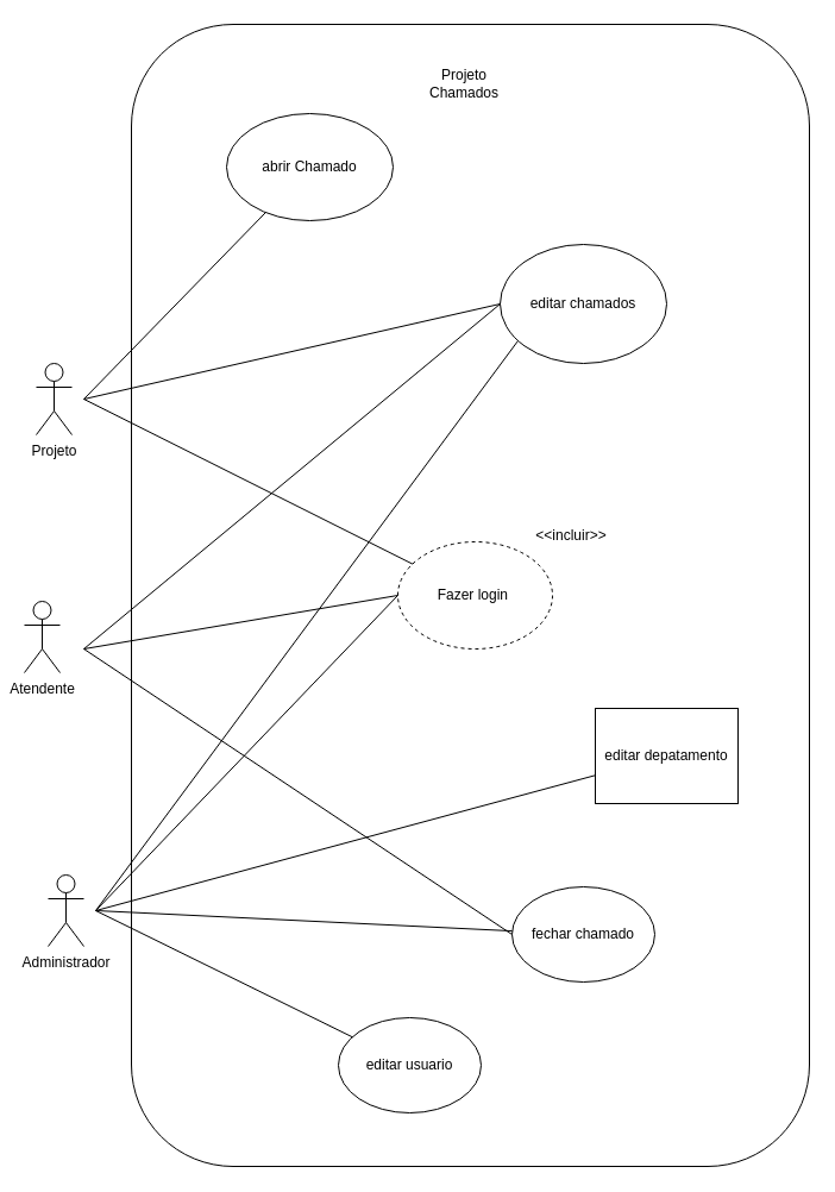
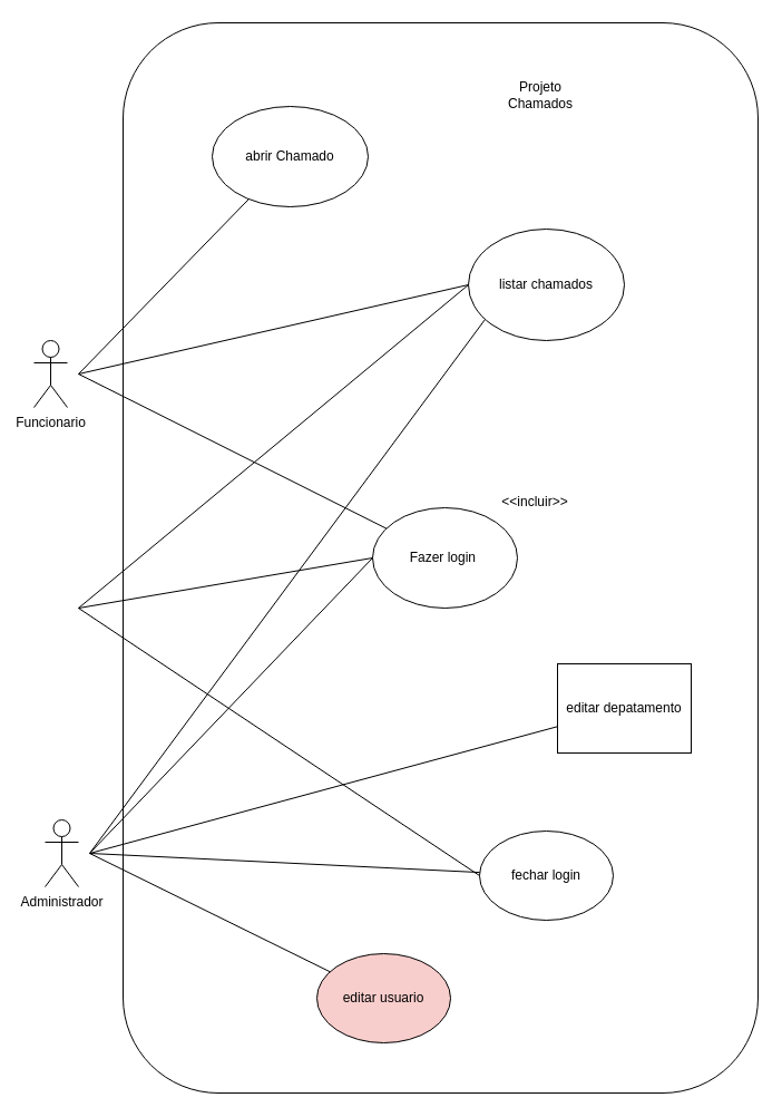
  <mxCell id="0" />
  <mxCell id="1" parent="0" />
  <mxCell id="2" value="" style="rounded=1;whiteSpace=wrap;html=1;" parent="1" vertex="1"><mxGeometry x="110" y="20" width="570" height="960" as="geometry" /></mxCell>
- <mxCell id="3" value="Projeto Chamados" style="text;html=1;align=center;verticalAlign=middle;whiteSpace=wrap;rounded=0;" parent="1" vertex="1"><mxGeometry x="360" y="55" width="60" height="30" as="geometry" /></mxCell>
- <mxCell id="4" value="Projeto" style="shape=umlActor;verticalLabelPosition=bottom;verticalAlign=top;html=1;outlineConnect=0;" parent="1" vertex="1"><mxGeometry x="30" y="305" width="30" height="60" as="geometry" /></mxCell>
+ <mxCell id="3" value="Projeto Chamados" style="text;html=1;align=center;verticalAlign=middle;whiteSpace=wrap;rounded=0;" parent="1" vertex="1"><mxGeometry x="455" y="70" width="60" height="30" as="geometry" /></mxCell>
+ <mxCell id="4" value="Funcionario" style="shape=umlActor;verticalLabelPosition=bottom;verticalAlign=top;html=1;outlineConnect=0;" parent="1" vertex="1"><mxGeometry x="30" y="305" width="30" height="60" as="geometry" /></mxCell>
  <mxCell id="5" value="Administrador&lt;div&gt;&lt;br&gt;&lt;/div&gt;" style="shape=umlActor;verticalLabelPosition=bottom;verticalAlign=top;html=1;outlineConnect=0;" parent="1" vertex="1"><mxGeometry x="40" y="735" width="30" height="60" as="geometry" /></mxCell>
- <mxCell id="6" value="Fazer login&amp;nbsp;" style="ellipse;whiteSpace=wrap;html=1;dashed=1;" parent="1" vertex="1"><mxGeometry x="334" y="455" width="130" height="90" as="geometry" /></mxCell>
+ <mxCell id="6" value="Fazer login&amp;nbsp;" style="ellipse;whiteSpace=wrap;html=1;" parent="1" vertex="1"><mxGeometry x="334" y="455" width="130" height="90" as="geometry" /></mxCell>
  <mxCell id="7" value="abrir Chamado" style="ellipse;whiteSpace=wrap;html=1;" parent="1" vertex="1"><mxGeometry x="190" y="95" width="140" height="90" as="geometry" /></mxCell>
- <mxCell id="8" value="editar chamados" style="ellipse;whiteSpace=wrap;html=1;" parent="1" vertex="1"><mxGeometry x="420" y="205" width="140" height="100" as="geometry" /></mxCell>
+ <mxCell id="8" value="listar chamados" style="ellipse;whiteSpace=wrap;html=1;" parent="1" vertex="1"><mxGeometry x="420" y="205" width="140" height="100" as="geometry" /></mxCell>
  <mxCell id="9" value="" style="endArrow=none;html=1;rounded=0;" parent="1" target="7" edge="1"><mxGeometry width="50" height="50" relative="1" as="geometry"><mxPoint x="70" y="335" as="sourcePoint" /><mxPoint x="120" y="285" as="targetPoint" /></mxGeometry></mxCell>
  <mxCell id="10" value="" style="endArrow=none;html=1;rounded=0;entryX=0;entryY=0.5;entryDx=0;entryDy=0;" parent="1" target="8" edge="1"><mxGeometry width="50" height="50" relative="1" as="geometry"><mxPoint x="70" y="335" as="sourcePoint" /><mxPoint x="330" y="295" as="targetPoint" /></mxGeometry></mxCell>
  <mxCell id="11" value="" style="endArrow=none;html=1;rounded=0;" parent="1" target="6" edge="1"><mxGeometry width="50" height="50" relative="1" as="geometry"><mxPoint x="70" y="335" as="sourcePoint" /><mxPoint x="330" y="295" as="targetPoint" /></mxGeometry></mxCell>
  <mxCell id="12" value="&amp;lt;&amp;lt;incluir&amp;gt;&amp;gt;" style="text;html=1;align=center;verticalAlign=middle;whiteSpace=wrap;rounded=0;" parent="1" vertex="1"><mxGeometry x="470" y="445" width="20" height="10" as="geometry" /></mxCell>
- <mxCell id="13" value="editar usuario" style="ellipse;whiteSpace=wrap;html=1;" parent="1" vertex="1"><mxGeometry x="284" y="855" width="120" height="80" as="geometry" /></mxCell>
+ <mxCell id="13" value="editar usuario" style="ellipse;whiteSpace=wrap;html=1;fillColor=#f8cecc;" parent="1" vertex="1"><mxGeometry x="284" y="855" width="120" height="80" as="geometry" /></mxCell>
  <mxCell id="14" value="editar depatamento" style="whiteSpace=wrap;html=1;rounded=0;" parent="1" vertex="1"><mxGeometry x="500" y="595" width="120" height="80" as="geometry" /></mxCell>
- <mxCell id="15" value="fechar chamado" style="ellipse;whiteSpace=wrap;html=1;" parent="1" vertex="1"><mxGeometry x="430" y="745" width="120" height="80" as="geometry" /></mxCell>
+ <mxCell id="15" value="fechar login" style="ellipse;whiteSpace=wrap;html=1;" parent="1" vertex="1"><mxGeometry x="430" y="745" width="120" height="80" as="geometry" /></mxCell>
  <mxCell id="16" value="" style="endArrow=none;html=1;rounded=0;" parent="1" target="14" edge="1"><mxGeometry width="50" height="50" relative="1" as="geometry"><mxPoint x="80" y="765" as="sourcePoint" /><mxPoint x="290" y="535" as="targetPoint" /></mxGeometry></mxCell>
  <mxCell id="17" value="" style="endArrow=none;html=1;rounded=0;" parent="1" target="13" edge="1"><mxGeometry width="50" height="50" relative="1" as="geometry"><mxPoint x="80" y="765" as="sourcePoint" /><mxPoint x="290" y="535" as="targetPoint" /></mxGeometry></mxCell>
  <mxCell id="18" value="" style="endArrow=none;html=1;rounded=0;" parent="1" target="15" edge="1"><mxGeometry width="50" height="50" relative="1" as="geometry"><mxPoint x="80" y="765" as="sourcePoint" /><mxPoint x="290" y="535" as="targetPoint" /></mxGeometry></mxCell>
  <mxCell id="19" value="" style="endArrow=none;html=1;rounded=0;entryX=0;entryY=0.5;entryDx=0;entryDy=0;" parent="1" target="6" edge="1"><mxGeometry width="50" height="50" relative="1" as="geometry"><mxPoint x="80" y="765" as="sourcePoint" /><mxPoint x="205.229" y="882.402" as="targetPoint" /></mxGeometry></mxCell>
  <mxCell id="20" value="" style="endArrow=none;html=1;rounded=0;entryX=0.107;entryY=0.81;entryDx=0;entryDy=0;entryPerimeter=0;" parent="1" target="8" edge="1"><mxGeometry width="50" height="50" relative="1" as="geometry"><mxPoint x="80" y="765" as="sourcePoint" /><mxPoint x="300" y="495" as="targetPoint" /></mxGeometry></mxCell>
- <mxCell id="21" value="Atendente" style="shape=umlActor;verticalLabelPosition=bottom;verticalAlign=top;html=1;outlineConnect=0;" vertex="1" parent="1"><mxGeometry x="20" y="505" width="30" height="60" as="geometry" /></mxCell>
  <mxCell id="22" value="" style="endArrow=none;html=1;rounded=0;entryX=0;entryY=0.5;entryDx=0;entryDy=0;" edge="1" parent="1" target="6"><mxGeometry width="50" height="50" relative="1" as="geometry"><mxPoint x="70" y="545" as="sourcePoint" /><mxPoint x="420" y="555" as="targetPoint" /></mxGeometry></mxCell>
  <mxCell id="23" value="" style="endArrow=none;html=1;rounded=0;" edge="1" parent="1"><mxGeometry width="50" height="50" relative="1" as="geometry"><mxPoint x="70" y="545" as="sourcePoint" /><mxPoint x="430" y="785" as="targetPoint" /></mxGeometry></mxCell>
  <mxCell id="24" value="" style="endArrow=none;html=1;rounded=0;" edge="1" parent="1"><mxGeometry width="50" height="50" relative="1" as="geometry"><mxPoint x="70" y="545" as="sourcePoint" /><mxPoint x="420" y="255" as="targetPoint" /></mxGeometry></mxCell>
